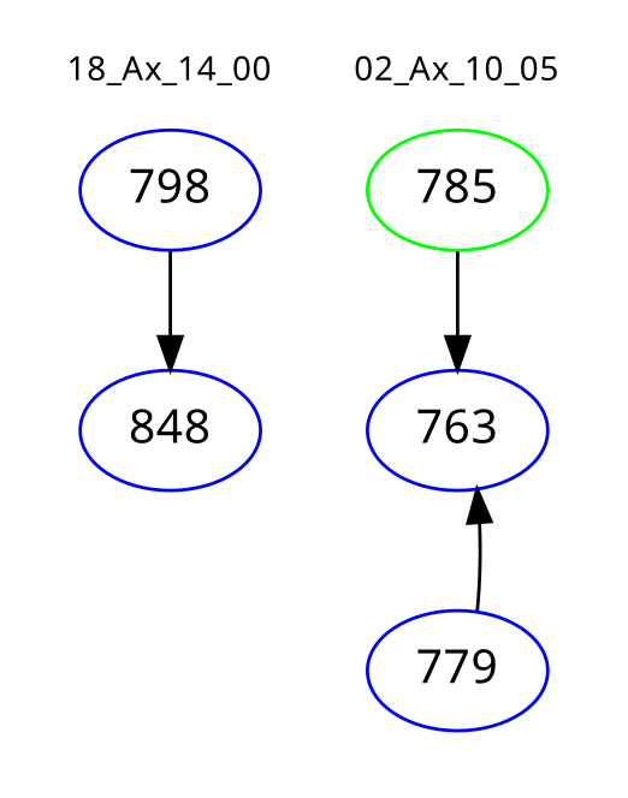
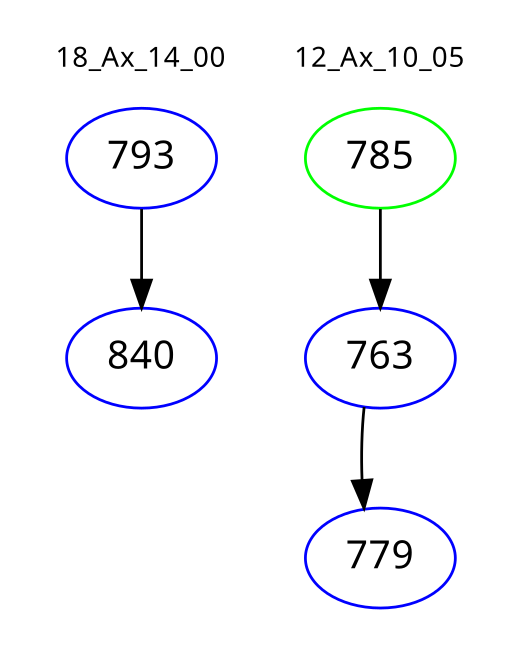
  digraph {
    fontname="Noto Sans"
    node [color=blue fontname="Noto Sans"]
    edge [color=black fontname="Noto Sans"]
-   n1 [label=798]
-   n2 [label=848]
+   n1 [label=793]
+   n2 [label=840]
    n3 [color=green label=785]
    n4 [label=763]
    n5 [label=779]
    subgraph cluster_1 {
      color=white
      fontsize=10
      label="18_Ax_14_00"
      n1
      n2
    }
    subgraph cluster_2 {
      color=white
      fontsize=10
-     label="02_Ax_10_05"
+     label="12_Ax_10_05"
      n3
      n4
      n5
    }
    n1 -> n2
    n3 -> n4
-   n5 -> n4
+   n4 -> n5
  }
